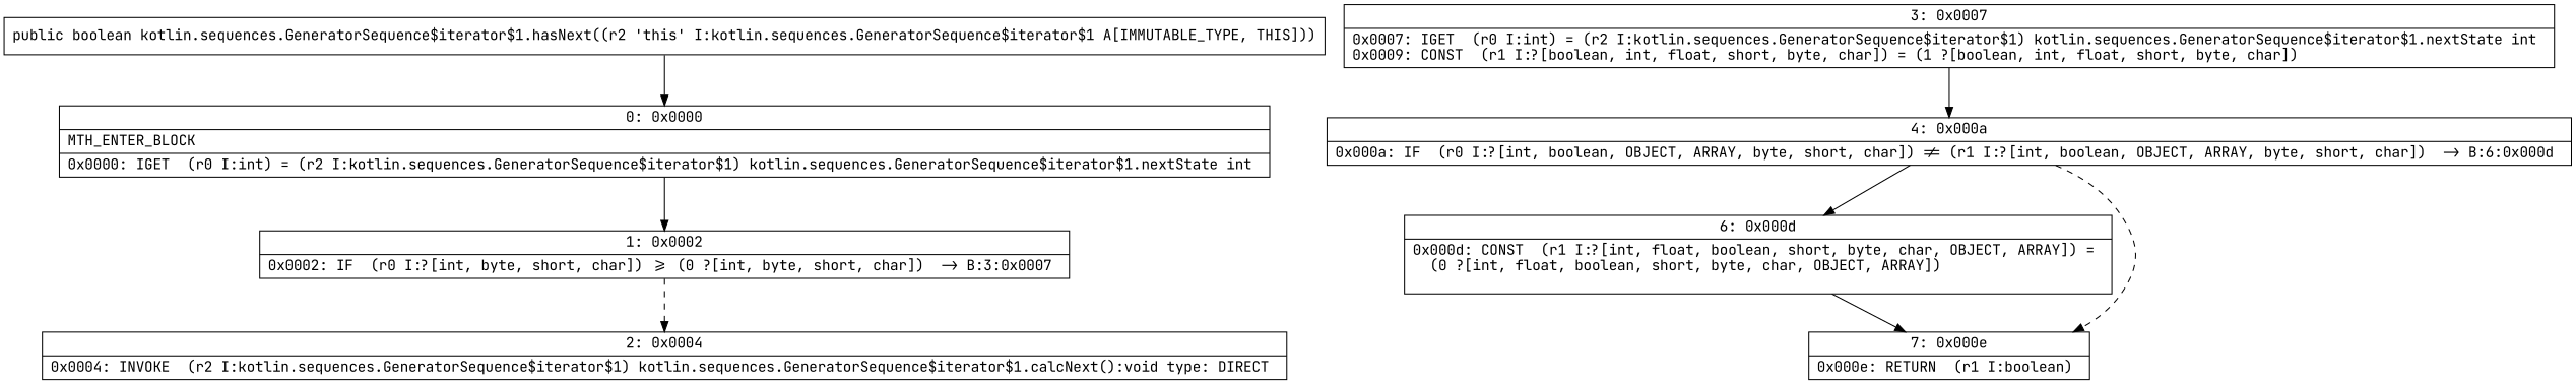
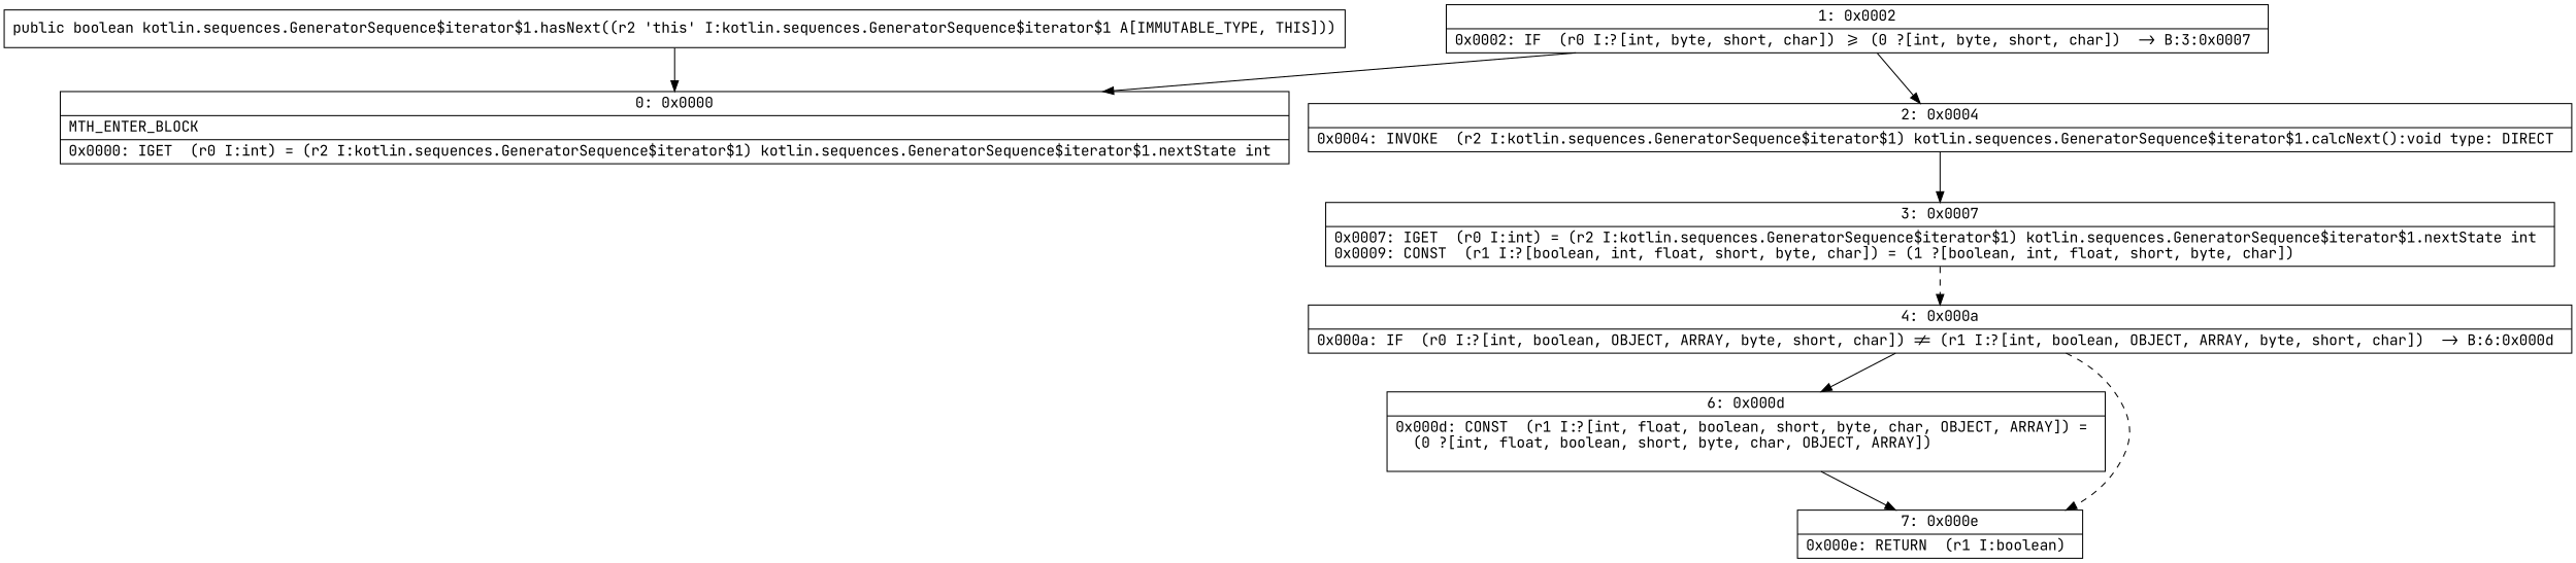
  digraph {
    fontname="JetBrains Mono"
    node [fontname="JetBrains Mono" shape=record]
    edge [fontname="JetBrains Mono"]
    n1 [label="{0\:\ 0x0000|MTH_ENTER_BLOCK\l|0x0000: IGET  (r0 I:int) = (r2 I:kotlin.sequences.GeneratorSequence$iterator$1) kotlin.sequences.GeneratorSequence$iterator$1.nextState int \l}"]
    n2 [label="{1\:\ 0x0002|0x0002: IF  (r0 I:?[int, byte, short, char]) \>= (0 ?[int, byte, short, char])  \-\> B:3:0x0007 \l}"]
    n3 [label="{2\:\ 0x0004|0x0004: INVOKE  (r2 I:kotlin.sequences.GeneratorSequence$iterator$1) kotlin.sequences.GeneratorSequence$iterator$1.calcNext():void type: DIRECT \l}"]
    n4 [label="{3\:\ 0x0007|0x0007: IGET  (r0 I:int) = (r2 I:kotlin.sequences.GeneratorSequence$iterator$1) kotlin.sequences.GeneratorSequence$iterator$1.nextState int \l0x0009: CONST  (r1 I:?[boolean, int, float, short, byte, char]) = (1 ?[boolean, int, float, short, byte, char]) \l}"]
    n5 [label="{4\:\ 0x000a|0x000a: IF  (r0 I:?[int, boolean, OBJECT, ARRAY, byte, short, char]) != (r1 I:?[int, boolean, OBJECT, ARRAY, byte, short, char])  \-\> B:6:0x000d \l}"]
    n6 [label="{6\:\ 0x000d|0x000d: CONST  (r1 I:?[int, float, boolean, short, byte, char, OBJECT, ARRAY]) = \l  (0 ?[int, float, boolean, short, byte, char, OBJECT, ARRAY])\l \l}"]
    n7 [label="{7\:\ 0x000e|0x000e: RETURN  (r1 I:boolean) \l}"]
    n8 [label="{public boolean kotlin.sequences.GeneratorSequence$iterator$1.hasNext((r2 'this' I:kotlin.sequences.GeneratorSequence$iterator$1 A[IMMUTABLE_TYPE, THIS])) }"]
-   n1 -> n2
-   n2 -> n3 [style=dashed]
-   n4 -> n5
+   n2 -> n1
+   n2 -> n3 [style=solid]
+   n3 -> n4
+   n4 -> n5 [style=dashed]
    n5 -> n6
    n5 -> n7 [style=dashed]
    n6 -> n7
    n8 -> n1
  }
